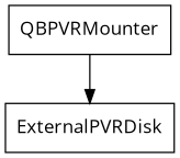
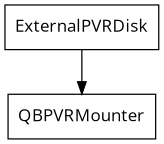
  digraph {
    fontname="Open Sans"
    node [shape=box fontname="Open Sans"]
    QBPVRMounter [root=true]
    ExternalPVRDisk
-   QBPVRMounter -> ExternalPVRDisk [fontname="Open Sans"]
+   ExternalPVRDisk -> QBPVRMounter [fontname="Open Sans"]
  }
